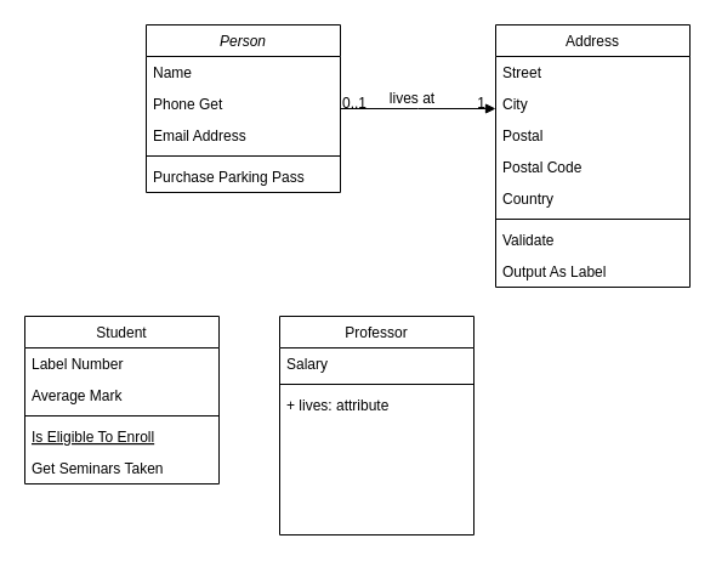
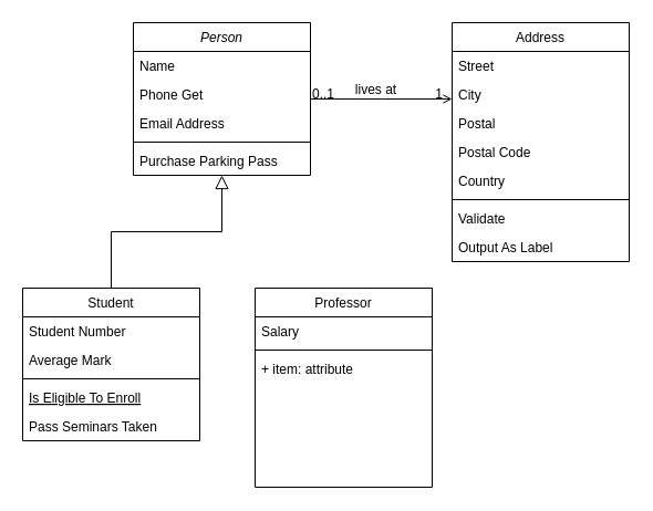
  <mxCell id="0" />
  <mxCell id="1" parent="0" />
  <mxCell id="2" value="Person" style="swimlane;fontStyle=2;align=center;verticalAlign=top;childLayout=stackLayout;horizontal=1;startSize=26;horizontalStack=0;resizeParent=1;resizeLast=0;collapsible=1;marginBottom=0;rounded=0;shadow=0;strokeWidth=1;" parent="1" vertex="1"><mxGeometry x="120" y="20" width="160" height="138" as="geometry"><mxRectangle x="220" y="120" width="160" height="26" as="alternateBounds" /></mxGeometry></mxCell>
  <mxCell id="3" value="Name" style="text;align=left;verticalAlign=top;spacingLeft=4;spacingRight=4;overflow=hidden;rotatable=0;points=[[0,0.5],[1,0.5]];portConstraint=eastwest;" parent="2" vertex="1"><mxGeometry y="26" width="160" height="26" as="geometry" /></mxCell>
  <mxCell id="4" value="Phone Get" style="text;align=left;verticalAlign=top;spacingLeft=4;spacingRight=4;overflow=hidden;rotatable=0;points=[[0,0.5],[1,0.5]];portConstraint=eastwest;rounded=0;shadow=0;html=0;" parent="2" vertex="1"><mxGeometry y="52" width="160" height="26" as="geometry" /></mxCell>
  <mxCell id="5" value="Email Address" style="text;align=left;verticalAlign=top;spacingLeft=4;spacingRight=4;overflow=hidden;rotatable=0;points=[[0,0.5],[1,0.5]];portConstraint=eastwest;rounded=0;shadow=0;html=0;" parent="2" vertex="1"><mxGeometry y="78" width="160" height="26" as="geometry" /></mxCell>
  <mxCell id="6" value="" style="line;html=1;strokeWidth=1;align=left;verticalAlign=middle;spacingTop=-1;spacingLeft=3;spacingRight=3;rotatable=0;labelPosition=right;points=[];portConstraint=eastwest;" parent="2" vertex="1"><mxGeometry y="104" width="160" height="8" as="geometry" /></mxCell>
  <mxCell id="7" value="Purchase Parking Pass" style="text;align=left;verticalAlign=top;spacingLeft=4;spacingRight=4;overflow=hidden;rotatable=0;points=[[0,0.5],[1,0.5]];portConstraint=eastwest;" parent="2" vertex="1"><mxGeometry y="112" width="160" height="26" as="geometry" /></mxCell>
  <mxCell id="8" value="Student" style="swimlane;fontStyle=0;align=center;verticalAlign=top;childLayout=stackLayout;horizontal=1;startSize=26;horizontalStack=0;resizeParent=1;resizeLast=0;collapsible=1;marginBottom=0;rounded=0;shadow=0;strokeWidth=1;" parent="1" vertex="1"><mxGeometry x="20" y="260" width="160" height="138" as="geometry"><mxRectangle x="130" y="380" width="160" height="26" as="alternateBounds" /></mxGeometry></mxCell>
- <mxCell id="9" value="Label Number" style="text;align=left;verticalAlign=top;spacingLeft=4;spacingRight=4;overflow=hidden;rotatable=0;points=[[0,0.5],[1,0.5]];portConstraint=eastwest;" parent="8" vertex="1"><mxGeometry y="26" width="160" height="26" as="geometry" /></mxCell>
+ <mxCell id="9" value="Student Number" style="text;align=left;verticalAlign=top;spacingLeft=4;spacingRight=4;overflow=hidden;rotatable=0;points=[[0,0.5],[1,0.5]];portConstraint=eastwest;" parent="8" vertex="1"><mxGeometry y="26" width="160" height="26" as="geometry" /></mxCell>
  <mxCell id="10" value="Average Mark" style="text;align=left;verticalAlign=top;spacingLeft=4;spacingRight=4;overflow=hidden;rotatable=0;points=[[0,0.5],[1,0.5]];portConstraint=eastwest;rounded=0;shadow=0;html=0;" parent="8" vertex="1"><mxGeometry y="52" width="160" height="26" as="geometry" /></mxCell>
  <mxCell id="11" value="" style="line;html=1;strokeWidth=1;align=left;verticalAlign=middle;spacingTop=-1;spacingLeft=3;spacingRight=3;rotatable=0;labelPosition=right;points=[];portConstraint=eastwest;" parent="8" vertex="1"><mxGeometry y="78" width="160" height="8" as="geometry" /></mxCell>
  <mxCell id="12" value="Is Eligible To Enroll" style="text;align=left;verticalAlign=top;spacingLeft=4;spacingRight=4;overflow=hidden;rotatable=0;points=[[0,0.5],[1,0.5]];portConstraint=eastwest;fontStyle=4" parent="8" vertex="1"><mxGeometry y="86" width="160" height="26" as="geometry" /></mxCell>
- <mxCell id="13" value="Get Seminars Taken" style="text;align=left;verticalAlign=top;spacingLeft=4;spacingRight=4;overflow=hidden;rotatable=0;points=[[0,0.5],[1,0.5]];portConstraint=eastwest;" parent="8" vertex="1"><mxGeometry y="112" width="160" height="26" as="geometry" /></mxCell>
+ <mxCell id="13" value="Pass Seminars Taken" style="text;align=left;verticalAlign=top;spacingLeft=4;spacingRight=4;overflow=hidden;rotatable=0;points=[[0,0.5],[1,0.5]];portConstraint=eastwest;" parent="8" vertex="1"><mxGeometry y="112" width="160" height="26" as="geometry" /></mxCell>
+ <mxCell id="14" value="" style="endArrow=block;endSize=10;endFill=0;shadow=0;strokeWidth=1;rounded=0;edgeStyle=elbowEdgeStyle;elbow=vertical;" parent="1" source="8" target="2" edge="1"><mxGeometry width="160" relative="1" as="geometry"><mxPoint x="100" y="103" as="sourcePoint" /><mxPoint x="100" y="103" as="targetPoint" /></mxGeometry></mxCell>
  <mxCell id="15" value="Professor" style="swimlane;fontStyle=0;align=center;verticalAlign=top;childLayout=stackLayout;horizontal=1;startSize=26;horizontalStack=0;resizeParent=1;resizeLast=0;collapsible=1;marginBottom=0;rounded=0;shadow=0;strokeWidth=1;" parent="1" vertex="1"><mxGeometry x="230" y="260" width="160" height="180" as="geometry"><mxRectangle x="330" y="360" width="170" height="26" as="alternateBounds" /></mxGeometry></mxCell>
  <mxCell id="16" value="Salary" style="text;align=left;verticalAlign=top;spacingLeft=4;spacingRight=4;overflow=hidden;rotatable=0;points=[[0,0.5],[1,0.5]];portConstraint=eastwest;" parent="15" vertex="1"><mxGeometry y="26" width="160" height="26" as="geometry" /></mxCell>
  <mxCell id="17" value="" style="line;html=1;strokeWidth=1;align=left;verticalAlign=middle;spacingTop=-1;spacingLeft=3;spacingRight=3;rotatable=0;labelPosition=right;points=[];portConstraint=eastwest;" parent="15" vertex="1"><mxGeometry y="52" width="160" height="8" as="geometry" /></mxCell>
- <mxCell id="18" value="+ lives: attribute" style="text;strokeColor=none;fillColor=none;align=left;verticalAlign=top;spacingLeft=4;spacingRight=4;overflow=hidden;rotatable=0;points=[[0,0.5],[1,0.5]];portConstraint=eastwest;" parent="15" vertex="1"><mxGeometry y="60" width="160" height="26" as="geometry" /></mxCell>
+ <mxCell id="18" value="+ item: attribute" style="text;strokeColor=none;fillColor=none;align=left;verticalAlign=top;spacingLeft=4;spacingRight=4;overflow=hidden;rotatable=0;points=[[0,0.5],[1,0.5]];portConstraint=eastwest;" parent="15" vertex="1"><mxGeometry y="60" width="160" height="26" as="geometry" /></mxCell>
  <mxCell id="19" value="Address" style="swimlane;fontStyle=0;align=center;verticalAlign=top;childLayout=stackLayout;horizontal=1;startSize=26;horizontalStack=0;resizeParent=1;resizeLast=0;collapsible=1;marginBottom=0;rounded=0;shadow=0;strokeWidth=1;" parent="1" vertex="1"><mxGeometry x="408" y="20" width="160" height="216" as="geometry"><mxRectangle x="550" y="140" width="160" height="26" as="alternateBounds" /></mxGeometry></mxCell>
  <mxCell id="20" value="Street" style="text;align=left;verticalAlign=top;spacingLeft=4;spacingRight=4;overflow=hidden;rotatable=0;points=[[0,0.5],[1,0.5]];portConstraint=eastwest;" parent="19" vertex="1"><mxGeometry y="26" width="160" height="26" as="geometry" /></mxCell>
  <mxCell id="21" value="City" style="text;align=left;verticalAlign=top;spacingLeft=4;spacingRight=4;overflow=hidden;rotatable=0;points=[[0,0.5],[1,0.5]];portConstraint=eastwest;rounded=0;shadow=0;html=0;" parent="19" vertex="1"><mxGeometry y="52" width="160" height="26" as="geometry" /></mxCell>
  <mxCell id="22" value="Postal" style="text;align=left;verticalAlign=top;spacingLeft=4;spacingRight=4;overflow=hidden;rotatable=0;points=[[0,0.5],[1,0.5]];portConstraint=eastwest;rounded=0;shadow=0;html=0;" parent="19" vertex="1"><mxGeometry y="78" width="160" height="26" as="geometry" /></mxCell>
  <mxCell id="23" value="Postal Code" style="text;align=left;verticalAlign=top;spacingLeft=4;spacingRight=4;overflow=hidden;rotatable=0;points=[[0,0.5],[1,0.5]];portConstraint=eastwest;rounded=0;shadow=0;html=0;" parent="19" vertex="1"><mxGeometry y="104" width="160" height="26" as="geometry" /></mxCell>
  <mxCell id="24" value="Country" style="text;align=left;verticalAlign=top;spacingLeft=4;spacingRight=4;overflow=hidden;rotatable=0;points=[[0,0.5],[1,0.5]];portConstraint=eastwest;rounded=0;shadow=0;html=0;" parent="19" vertex="1"><mxGeometry y="130" width="160" height="26" as="geometry" /></mxCell>
  <mxCell id="25" value="" style="line;html=1;strokeWidth=1;align=left;verticalAlign=middle;spacingTop=-1;spacingLeft=3;spacingRight=3;rotatable=0;labelPosition=right;points=[];portConstraint=eastwest;" parent="19" vertex="1"><mxGeometry y="156" width="160" height="8" as="geometry" /></mxCell>
  <mxCell id="26" value="Validate" style="text;align=left;verticalAlign=top;spacingLeft=4;spacingRight=4;overflow=hidden;rotatable=0;points=[[0,0.5],[1,0.5]];portConstraint=eastwest;" parent="19" vertex="1"><mxGeometry y="164" width="160" height="26" as="geometry" /></mxCell>
  <mxCell id="27" value="Output As Label" style="text;align=left;verticalAlign=top;spacingLeft=4;spacingRight=4;overflow=hidden;rotatable=0;points=[[0,0.5],[1,0.5]];portConstraint=eastwest;" parent="19" vertex="1"><mxGeometry y="190" width="160" height="26" as="geometry" /></mxCell>
- <mxCell id="28" value="" style="endArrow=block;shadow=0;strokeWidth=1;rounded=0;endFill=1;edgeStyle=elbowEdgeStyle;elbow=vertical;" parent="1" source="2" target="19" edge="1"><mxGeometry x="0.5" y="41" relative="1" as="geometry"><mxPoint x="280" y="92" as="sourcePoint" /><mxPoint x="440" y="92" as="targetPoint" /><mxPoint x="-40" y="32" as="offset" /></mxGeometry></mxCell>
+ <mxCell id="28" value="" style="endArrow=open;shadow=0;strokeWidth=1;rounded=0;endFill=1;edgeStyle=elbowEdgeStyle;elbow=vertical;" parent="1" source="2" target="19" edge="1"><mxGeometry x="0.5" y="41" relative="1" as="geometry"><mxPoint x="280" y="92" as="sourcePoint" /><mxPoint x="440" y="92" as="targetPoint" /><mxPoint x="-40" y="32" as="offset" /></mxGeometry></mxCell>
  <mxCell id="29" value="0..1" style="resizable=0;align=left;verticalAlign=bottom;labelBackgroundColor=none;fontSize=12;" parent="28" connectable="0" vertex="1"><mxGeometry x="-1" relative="1" as="geometry"><mxPoint y="4" as="offset" /></mxGeometry></mxCell>
  <mxCell id="30" value="1" style="resizable=0;align=right;verticalAlign=bottom;labelBackgroundColor=none;fontSize=12;" parent="28" connectable="0" vertex="1"><mxGeometry x="1" relative="1" as="geometry"><mxPoint x="-7" y="4" as="offset" /></mxGeometry></mxCell>
  <mxCell id="31" value="lives at" style="text;html=1;resizable=0;points=[];;align=center;verticalAlign=middle;labelBackgroundColor=none;rounded=0;shadow=0;strokeWidth=1;fontSize=12;" parent="28" vertex="1" connectable="0"><mxGeometry x="0.5" y="49" relative="1" as="geometry"><mxPoint x="-38" y="40" as="offset" /></mxGeometry></mxCell>
